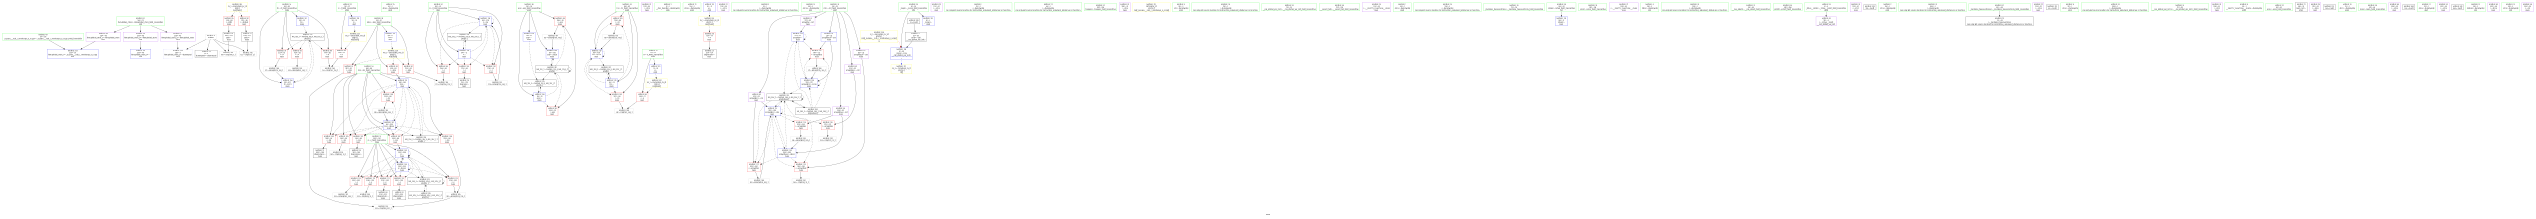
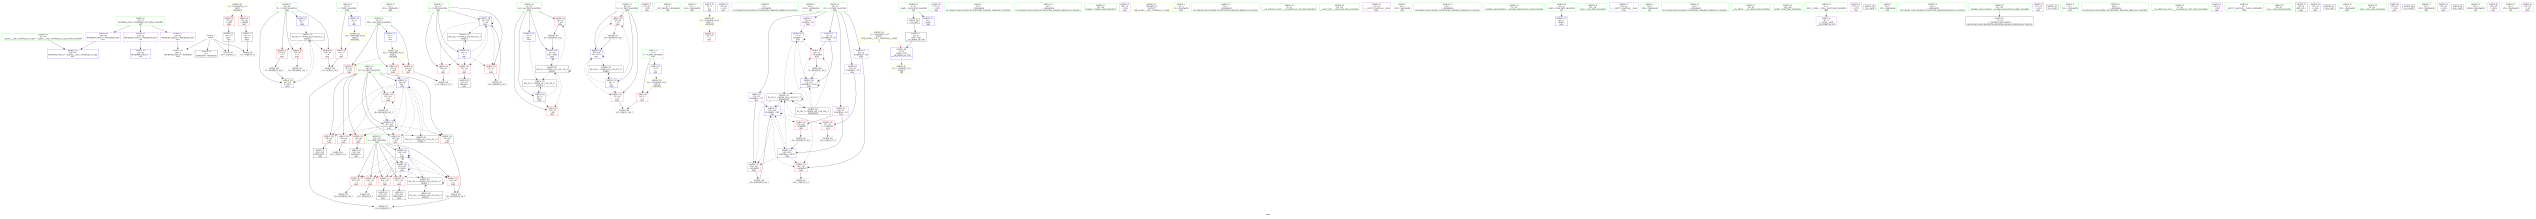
  digraph {
    fontname="Fira Sans"
    label=SVFG
    node [color=green fontname="Fira Sans" shape=record]
    edge [fontname="Fira Sans" style=solid]
    n1 [color=grey label="{NodeID: 0\nNullPtr}"]
    n2 [color=black label="{NodeID: 50\n2\<--3\ndummyVal\<--dummyVal\n}"]
    n3 [color=blue label="{NodeID: 128\n278\<--3\nllvm.global_ctors_2\<--dummyVal\nGlob }" style=dotted]
    n4 [color=grey label="{NodeID: 195\n125 = cmp(124, 3, )\n}"]
    n5 [color=grey label="{NodeID: 202\n109 = cmp(106, 3, )\n}"]
    n6 [color=red label="{NodeID: 97\n242\<--92\n\<--it\nmain\n}"]
    n7 [color=grey label="{NodeID: 192\n243 = Binary(242, 160, )\n}"]
    n8 [label="{NodeID: 14\n42\<--1\n.str.8\<--dummyObj\nGlob }"]
    n9 [color=grey label="{NodeID: 194\n222 = cmp(220, 221, )\n}"]
    n10 [color=red label="{NodeID: 111\n212\<--100\n\<--j\nmain\n}"]
    n11 [color=black label="{NodeID: 60\n213\<--212\nidxprom35\<--\nmain\n}"]
    n12 [label="{NodeID: 28\n18\<--19\nans\<--ans_field_insensitive\nGlob }"]
    n13 [color=red label="{NodeID: 89\n196\<--18\n\<--ans\nmain\n}"]
    n14 [color=red label="{NodeID: 90\n244\<--18\n\<--ans\nmain\n}"]
    n15 [color=blue label="{NodeID: 124\n18\<--12\nans\<--\nGlob }"]
    n16 [color=blue label="{NodeID: 138\n18\<--12\nans\<--\nmain\n}"]
    n17 [color=blue label="{NodeID: 140\n18\<--197\nans\<--inc29\nmain\n}"]
    n18 [color=grey label="{NodeID: 191\n197 = Binary(166, 160, )\n}"]
    n19 [color=black label="{NodeID: 214\nMR_12V_2 = PHI(MR_12V_4, MR_12V_1, )\npts\{19 \}\n}"]
    n20 [color=black label="{NodeID: 221\nMR_12V_5 = PHI(MR_12V_6, MR_12V_4, )\npts\{19 \}\n}"]
    n21 [color=blue label="{NodeID: 125\n20\<--12\nsize\<--\nGlob }"]
    n22 [color=yellow label="{NodeID: 229\n14V_1 = ENCHI(MR_14V_0)\npts\{21 \}\nFun[main]}" style=double]
    n23 [color=red label="{NodeID: 91\n150\<--20\n\<--size\nmain\n}"]
    n24 [color=red label="{NodeID: 92\n183\<--20\n\<--size\nmain\n}"]
    n25 [color=red label="{NodeID: 93\n221\<--20\n\<--size\nmain\n}"]
    n26 [color=grey label="{NodeID: 198\n151 = cmp(149, 150, )\n}"]
    n27 [color=blue label="{NodeID: 139\n98\<--183\ni22\<--\nmain\n}"]
    n28 [label="{NodeID: 42\n96\<--97\ni11\<--i11_field_insensitive\nmain\n}"]
    n29 [color=red label="{NodeID: 102\n165\<--96\n\<--i11\nmain\n}"]
    n30 [color=red label="{NodeID: 103\n178\<--96\n\<--i11\nmain\n}"]
    n31 [color=blue label="{NodeID: 135\n96\<--12\ni11\<--\nmain\n}"]
    n32 [color=blue label="{NodeID: 137\n96\<--179\ni11\<--inc20\nmain\n}"]
    n33 [color=grey label="{NodeID: 199\n167 = cmp(165, 166, )\n}"]
    n34 [color=grey label="{NodeID: 187\n179 = Binary(178, 160, )\n}"]
    n35 [color=black label="{NodeID: 217\nMR_22V_2 = PHI(MR_22V_4, MR_22V_1, )\npts\{97 \}\n}"]
    n36 [color=red label="{NodeID: 104\n186\<--98\n\<--i22\nmain\n}"]
    n37 [color=red label="{NodeID: 105\n190\<--98\n\<--i22\nmain\n}"]
    n38 [color=red label="{NodeID: 106\n199\<--98\n\<--i22\nmain\n}"]
    n39 [color=red label="{NodeID: 107\n206\<--98\n\<--i22\nmain\n}"]
    n40 [color=red label="{NodeID: 108\n218\<--98\n\<--i22\nmain\n}"]
    n41 [color=red label="{NodeID: 109\n238\<--98\n\<--i22\nmain\n}"]
    n42 [color=blue label="{NodeID: 145\n98\<--239\ni22\<--dec46\nmain\n}"]
    n43 [color=black label="{NodeID: 218\nMR_24V_2 = PHI(MR_24V_4, MR_24V_1, )\npts\{99 \}\n}"]
    n44 [color=grey label="{NodeID: 203\n187 = cmp(186, 12, )\n}"]
    n45 [color=black label="{NodeID: 58\n191\<--190\nidxprom26\<--\nmain\n}"]
    n46 [color=black label="{NodeID: 59\n200\<--199\nidxprom30\<--\nmain\n}"]
    n47 [color=blue label="{NodeID: 142\n100\<--206\nj\<--\nmain\n}"]
    n48 [color=grey label="{NodeID: 184\n220 = Binary(218, 219, )\n}"]
    n49 [color=grey label="{NodeID: 193\n239 = Binary(238, 204, )\n}"]
    n50 [color=red label="{NodeID: 112\n219\<--100\n\<--j\nmain\n}"]
    n51 [color=red label="{NodeID: 113\n224\<--100\n\<--j\nmain\n}"]
    n52 [color=red label="{NodeID: 110\n209\<--100\n\<--j\nmain\n}"]
    n53 [color=red label="{NodeID: 114\n232\<--100\n\<--j\nmain\n}"]
    n54 [color=blue label="{NodeID: 144\n100\<--233\nj\<--dec43\nmain\n}"]
    n55 [color=black label="{NodeID: 212\nMR_26V_3 = PHI(MR_26V_4, MR_26V_2, )\npts\{101 \}\n}"]
    n56 [color=black label="{NodeID: 56\n154\<--153\nidxprom\<--\nmain\n}"]
    n57 [color=purple label="{NodeID: 70\n105\<--26\n\<--.str.2\nmain\n}"]
    n58 [color=purple label="{NodeID: 84\n277\<--48\nllvm.global_ctors_1\<--llvm.global_ctors\nGlob }"]
    n59 [color=blue label="{NodeID: 127\n277\<--50\nllvm.global_ctors_1\<--_GLOBAL__sub_I_meshanya_0_0.cpp\nGlob }"]
    n60 [label="{NodeID: 1\n7\<--1\n__dso_handle\<--dummyObj\nGlob }"]
    n61 [color=red label="{NodeID: 98\n250\<--92\n\<--it\nmain\n}"]
    n62 [color=grey label="{NodeID: 188\n251 = Binary(250, 160, )\n}"]
    n63 [color=blue label="{NodeID: 146\n92\<--251\nit\<--inc51\nmain\n}"]
    n64 [color=black label="{NodeID: 215\nMR_18V_3 = PHI(MR_18V_4, MR_18V_2, )\npts\{93 \}\n}"]
    n65 [label="{NodeID: 15\n44\<--1\n.str.9\<--dummyObj\nGlob }"]
    n66 [label="{NodeID: 29\n20\<--21\nsize\<--size_field_insensitive\nGlob }"]
    n67 [color=blue label="{NodeID: 126\n276\<--49\nllvm.global_ctors_0\<--\nGlob }"]
    n68 [label="{NodeID: 43\n98\<--99\ni22\<--i22_field_insensitive\nmain\n}"]
-   n69 [color=black label="{NodeID: 57\n172\<--171\nidxprom16\<--\nmain\n}"]
    n70 [color=purple label="{NodeID: 71\n112\<--29\n\<--.str.3\nmain\n}"]
    n71 [color=purple label="{NodeID: 85\n278\<--48\nllvm.global_ctors_2\<--llvm.global_ctors\nGlob }"]
    n72 [label="{NodeID: 2\n9\<--1\n\<--dummyObj\nCan only get source location for instruction, argument, global var or function.}"]
    n73 [color=red label="{NodeID: 99\n149\<--94\n\<--i\nmain\n}"]
    n74 [label="{NodeID: 16\n46\<--1\n.str.10\<--dummyObj\nGlob }"]
    n75 [color=grey label="{NodeID: 196\n143 = cmp(141, 142, )\n}"]
    n76 [color=black label="{NodeID: 61\n225\<--224\nidxprom39\<--\nmain\n}"]
    n77 [label="{NodeID: 30\n22\<--23\ncnt\<--cnt_field_insensitive\nGlob }"]
    n78 [color=purple label="{NodeID: 63\n155\<--22\narrayidx\<--cnt\nmain\n}"]
    n79 [color=blue label="{NodeID: 64\n173\<--22\narrayidx17\<--cnt\nmain\n}"]
    n80 [color=purple label="{NodeID: 65\n192\<--22\narrayidx27\<--cnt\nmain\n}"]
    n81 [color=purple label="{NodeID: 66\n201\<--22\narrayidx31\<--cnt\nmain\n}"]
    n82 [color=purple label="{NodeID: 67\n214\<--22\narrayidx36\<--cnt\nmain\n}"]
    n83 [color=purple label="{NodeID: 68\n226\<--22\narrayidx40\<--cnt\nmain\n}"]
    n84 [color=blue label="{NodeID: 133\n155\<--12\narrayidx\<--\nmain\n}"]
    n85 [color=red label="{NodeID: 115\n174\<--173\n\<--arrayidx17\nmain\n}"]
    n86 [color=blue label="{NodeID: 136\n173\<--175\narrayidx17\<--inc18\nmain\n}"]
    n87 [color=red label="{NodeID: 116\n193\<--192\n\<--arrayidx27\nmain\n}"]
    n88 [color=blue label="{NodeID: 141\n201\<--203\narrayidx31\<--dec\nmain\n}"]
    n89 [color=red label="{NodeID: 117\n202\<--201\n\<--arrayidx31\nmain\n}"]
    n90 [color=red label="{NodeID: 118\n215\<--214\n\<--arrayidx36\nmain\n}"]
    n91 [color=red label="{NodeID: 119\n227\<--226\n\<--arrayidx40\nmain\n}"]
    n92 [color=blue label="{NodeID: 143\n226\<--228\narrayidx40\<--dec41\nmain\n}"]
    n93 [color=black label="{NodeID: 213\nMR_28V_7 = PHI(MR_28V_8, MR_28V_5, )\npts\{230000 \}\n}"]
    n94 [color=grey label="{NodeID: 186\n175 = Binary(174, 160, )\n}"]
    n95 [color=grey label="{NodeID: 201\n194 = cmp(193, 12, )\n}"]
    n96 [color=grey label="{NodeID: 189\n203 = Binary(202, 204, )\n}"]
    n97 [color=grey label="{NodeID: 197\n216 = cmp(215, 12, )\n}"]
    n98 [color=grey label="{NodeID: 183\n228 = Binary(227, 204, )\n}"]
    n99 [label="{NodeID: 44\n100\<--101\nj\<--j_field_insensitive\nmain\n}"]
    n100 [color=grey label="{NodeID: 200\n210 = cmp(209, 12, )\n}"]
    n101 [color=grey label="{NodeID: 185\n233 = Binary(232, 204, )\n}"]
    n102 [color=black label="{NodeID: 219\nMR_26V_2 = PHI(MR_26V_3, MR_26V_1, )\npts\{101 \}\n}"]
    n103 [color=yellow label="{NodeID: 224\n4V_1 = ENCHI(MR_4V_0)\npts\{1 \}\nFun[main]}" style=double]
    n104 [color=red label="{NodeID: 94\n103\<--28\n\<--stdin\nmain\n}"]
    n105 [color=red label="{NodeID: 95\n121\<--39\n\<--stdout\nmain\n}"]
    n106 [color=black label="{NodeID: 54\n106\<--103\ncall\<--\nmain\n}"]
    n107 [color=black label="{NodeID: 55\n124\<--121\ncall1\<--\nmain\n}"]
    n108 [color=black label="{NodeID: 220\nMR_28V_2 = PHI(MR_28V_7, MR_28V_1, )\npts\{230000 \}\n}"]
    n109 [color=yellow label="{NodeID: 238\n2V_1 = ENCHI(MR_2V_0)\npts\{10 \}\nFun[_GLOBAL__sub_I_meshanya_0_0.cpp]|{<s0>13}}" style=double]
    n110 [color=blue label="{NodeID: 129\n8\<--82\n_ZL2pi\<--conv\n__cxx_global_var_init.1\n|{<s0>13}}"]
    n111 [color=yellow label="{NodeID: 255\n2V_2 = CSCHI(MR_2V_1)\npts\{10 \}\nCS[]}" style=double]
    n112 [color=purple label="{NodeID: 72\n113\<--31\n\<--.str.4\nmain\n}"]
    n113 [color=red label="{NodeID: 86\n166\<--11\n\<--n\nmain\n}"]
    n114 [label="{NodeID: 3\n12\<--1\n\<--dummyObj\nCan only get source location for instruction, argument, global var or function.}"]
    n115 [color=red label="{NodeID: 100\n153\<--94\n\<--i\nmain\n}"]
    n116 [label="{NodeID: 17\n49\<--1\n\<--dummyObj\nCan only get source location for instruction, argument, global var or function.}"]
    n117 [label="{NodeID: 31\n48\<--52\nllvm.global_ctors\<--llvm.global_ctors_field_insensitive\nGlob }"]
    n118 [color=purple label="{NodeID: 83\n276\<--48\nllvm.global_ctors_0\<--llvm.global_ctors\nGlob }"]
    n119 [label="{NodeID: 45\n107\<--108\nfreopen\<--freopen_field_insensitive\n}"]
    n120 [color=yellow label="{NodeID: 225\n6V_1 = ENCHI(MR_6V_0)\npts\{13 \}\nFun[main]}" style=double]
    n121 [color=purple label="{NodeID: 73\n129\<--31\n\<--.str.4\nmain\n}"]
    n122 [color=yellow label="{NodeID: 253\nRETMU(2V_2)\npts\{10 \}\nFun[_GLOBAL__sub_I_meshanya_0_0.cpp]}" style=double]
    n123 [color=red label="{NodeID: 87\n171\<--14\n\<--x\nmain\n}"]
    n124 [label="{NodeID: 4\n24\<--1\n.str\<--dummyObj\nGlob }"]
    n125 [color=red label="{NodeID: 101\n158\<--94\n\<--i\nmain\n}"]
    n126 [color=grey label="{NodeID: 190\n159 = Binary(158, 160, )\n}"]
    n127 [color=blue label="{NodeID: 134\n94\<--159\ni\<--inc\nmain\n}"]
    n128 [color=black label="{NodeID: 216\nMR_20V_2 = PHI(MR_20V_4, MR_20V_1, )\npts\{95 \}\n}"]
    n129 [label="{NodeID: 18\n79\<--1\n\<--dummyObj\nCan only get source location for instruction, argument, global var or function.}"]
    n130 [label="{NodeID: 32\n53\<--54\n__cxx_global_var_init\<--__cxx_global_var_init_field_insensitive\n}"]
    n131 [label="{NodeID: 46\n117\<--118\n__assert_fail\<--__assert_fail_field_insensitive\n}"]
    n132 [color=yellow label="{NodeID: 226\n8V_1 = ENCHI(MR_8V_0)\npts\{15 \}\nFun[main]}" style=double]
    n133 [color=purple label="{NodeID: 74\n114\<--33\n\<--__PRETTY_FUNCTION__.main\nmain\n}"]
    n134 [color=red label="{NodeID: 88\n142\<--16\n\<--t\nmain\n}"]
    n135 [label="{NodeID: 5\n26\<--1\n.str.2\<--dummyObj\nGlob }"]
    n136 [label="{NodeID: 19\n116\<--1\n\<--dummyObj\nCan only get source location for instruction, argument, global var or function.}"]
    n137 [label="{NodeID: 33\n57\<--58\n_ZNSt8ios_base4InitC1Ev\<--_ZNSt8ios_base4InitC1Ev_field_insensitive\n}"]
    n138 [color=blue label="{NodeID: 130\n90\<--12\nretval\<--\nmain\n}"]
    n139 [label="{NodeID: 47\n137\<--138\nscanf\<--scanf_field_insensitive\n}"]
    n140 [color=yellow label="{NodeID: 227\n10V_1 = ENCHI(MR_10V_0)\npts\{17 \}\nFun[main]}" style=double]
    n141 [color=purple label="{NodeID: 75\n130\<--33\n\<--__PRETTY_FUNCTION__.main\nmain\n}"]
    n142 [label="{NodeID: 6\n28\<--1\nstdin\<--dummyObj\nGlob }"]
    n143 [label="{NodeID: 20\n132\<--1\n\<--dummyObj\nCan only get source location for instruction, argument, global var or function.}"]
    n144 [label="{NodeID: 34\n63\<--64\n__cxa_atexit\<--__cxa_atexit_field_insensitive\n}"]
    n145 [color=blue label="{NodeID: 131\n92\<--12\nit\<--\nmain\n}"]
    n146 [color=red label="{NodeID: 96\n141\<--92\n\<--it\nmain\n}"]
    n147 [label="{NodeID: 48\n247\<--248\nprintf\<--printf_field_insensitive\n}"]
    n148 [color=purple label="{NodeID: 62\n59\<--4\n\<--_ZStL8__ioinit\n__cxx_global_var_init\n}"]
    n149 [color=purple label="{NodeID: 76\n122\<--35\n\<--.str.5\nmain\n}"]
    n150 [color=black label="{NodeID: 256\n170 = PHI()\n}"]
    n151 [label="{NodeID: 7\n29\<--1\n.str.3\<--dummyObj\nGlob }"]
    n152 [label="{NodeID: 21\n160\<--1\n\<--dummyObj\nCan only get source location for instruction, argument, global var or function.}"]
    n153 [label="{NodeID: 35\n62\<--68\n_ZNSt8ios_base4InitD1Ev\<--_ZNSt8ios_base4InitD1Ev_field_insensitive\n}"]
    n154 [color=black label="{NodeID: 52\n61\<--62\n\<--_ZNSt8ios_base4InitD1Ev\nCan only get source location for instruction, argument, global var or function.}"]
    n155 [color=blue label="{NodeID: 132\n94\<--12\ni\<--\nmain\n}"]
    n156 [label="{NodeID: 49\n50\<--271\n_GLOBAL__sub_I_meshanya_0_0.cpp\<--_GLOBAL__sub_I_meshanya_0_0.cpp_field_insensitive\n}"]
    n157 [color=purple label="{NodeID: 77\n123\<--37\n\<--.str.6\nmain\n}"]
    n158 [color=black label="{NodeID: 257\n60 = PHI()\n}"]
    n159 [label="{NodeID: 8\n31\<--1\n.str.4\<--dummyObj\nGlob }"]
    n160 [label="{NodeID: 22\n204\<--1\n\<--dummyObj\nCan only get source location for instruction, argument, global var or function.}"]
    n161 [label="{NodeID: 36\n75\<--76\n__cxx_global_var_init.1\<--__cxx_global_var_init.1_field_insensitive\n}"]
    n162 [color=purple label="{NodeID: 78\n128\<--40\n\<--.str.7\nmain\n}"]
    n163 [color=black label="{NodeID: 258\n78 = PHI()\n}"]
    n164 [color=black label="{NodeID: 53\n82\<--78\nconv\<--call\n__cxx_global_var_init.1\n}"]
    n165 [label="{NodeID: 9\n33\<--1\n__PRETTY_FUNCTION__.main\<--dummyObj\nGlob }"]
    n166 [label="{NodeID: 23\n4\<--6\n_ZStL8__ioinit\<--_ZStL8__ioinit_field_insensitive\nGlob }"]
    n167 [color=blue label="{NodeID: 120\n8\<--9\n_ZL2pi\<--\nGlob }"]
    n168 [label="{NodeID: 37\n80\<--81\nacos\<--acos_field_insensitive\n}"]
    n169 [color=black label="{NodeID: 51\n89\<--12\nmain_ret\<--\nmain\n}"]
    n170 [color=purple label="{NodeID: 79\n135\<--42\n\<--.str.8\nmain\n}"]
    n171 [color=black label="{NodeID: 259\n136 = PHI()\n}"]
    n172 [label="{NodeID: 10\n35\<--1\n.str.5\<--dummyObj\nGlob }"]
    n173 [label="{NodeID: 24\n8\<--10\n_ZL2pi\<--_ZL2pi_field_insensitive\nGlob }"]
    n174 [color=blue label="{NodeID: 121\n11\<--12\nn\<--\nGlob }"]
    n175 [label="{NodeID: 38\n87\<--88\nmain\<--main_field_insensitive\n}"]
    n176 [color=purple label="{NodeID: 80\n169\<--42\n\<--.str.8\nmain\n}"]
    n177 [color=black label="{NodeID: 260\n146 = PHI()\n}"]
    n178 [label="{NodeID: 11\n37\<--1\n.str.6\<--dummyObj\nGlob }"]
    n179 [label="{NodeID: 25\n11\<--13\nn\<--n_field_insensitive\nGlob }"]
    n180 [color=blue label="{NodeID: 122\n14\<--12\nx\<--\nGlob }"]
    n181 [label="{NodeID: 39\n90\<--91\nretval\<--retval_field_insensitive\ncnt\n}"]
    n182 [color=purple label="{NodeID: 81\n145\<--44\n\<--.str.9\nmain\n}"]
    n183 [color=black label="{NodeID: 261\n246 = PHI()\n}"]
    n184 [label="{NodeID: 12\n39\<--1\nstdout\<--dummyObj\nGlob }"]
    n185 [color=blue label="{NodeID: 123\n16\<--12\nt\<--\nGlob }"]
    n186 [label="{NodeID: 40\n92\<--93\nit\<--it_field_insensitive\nmain\n}"]
    n187 [color=purple label="{NodeID: 82\n245\<--46\n\<--.str.10\nmain\n}"]
    n188 [label="{NodeID: 13\n40\<--1\n.str.7\<--dummyObj\nGlob }"]
    n189 [label="{NodeID: 27\n16\<--17\nt\<--t_field_insensitive\nGlob }"]
    n190 [label="{NodeID: 41\n94\<--95\ni\<--i_field_insensitive\nmain\n}"]
    n191 [color=purple label="{NodeID: 69\n104\<--24\n\<--.str\nmain\n}"]
    n1 -> n2
    n1 -> n3
    n1 -> n4
    n1 -> n5
    n6 -> n7
    n10 -> n11
    n12 -> n13
-   n13 -> n14
+   n12 -> n14
    n12 -> n15
    n12 -> n16
    n12 -> n17
    n13 -> n18
    n15 -> n19 [style=dashed]
    n16 -> n14 [style=dashed]
    n16 -> n19 [style=dashed]
    n16 -> n20 [style=dashed]
    n17 -> n20 [style=dashed]
    n18 -> n17
    n19 -> n16 [style=dashed]
    n20 -> n13 [style=dashed]
    n20 -> n14 [style=dashed]
    n20 -> n17 [style=dashed]
    n20 -> n19 [style=dashed]
    n20 -> n20 [style=dashed]
    n21 -> n22 [style=dashed]
    n22 -> n23 [style=dashed]
    n22 -> n24 [style=dashed]
    n22 -> n25 [style=dashed]
    n23 -> n26
    n24 -> n27
    n25 -> n9
    n27 -> n36 [style=dashed]
    n27 -> n37 [style=dashed]
    n27 -> n38 [style=dashed]
    n27 -> n39 [style=dashed]
    n27 -> n40 [style=dashed]
    n27 -> n41 [style=dashed]
    n27 -> n42 [style=dashed]
    n27 -> n43 [style=dashed]
    n28 -> n29
    n28 -> n30
    n28 -> n31
    n28 -> n32
    n29 -> n33
    n30 -> n34
    n31 -> n29 [style=dashed]
    n31 -> n30 [style=dashed]
    n31 -> n32 [style=dashed]
    n31 -> n35
    n32 -> n29 [style=dashed]
    n32 -> n30 [style=dashed]
    n32 -> n32 [style=dashed]
    n32 -> n35 [style=dashed]
    n34 -> n32
    n35 -> n31 [style=dashed]
    n36 -> n44
    n37 -> n45
    n38 -> n46
    n39 -> n47
    n40 -> n48
    n41 -> n49
    n42 -> n36 [style=dashed]
    n42 -> n37 [style=dashed]
    n42 -> n38 [style=dashed]
    n42 -> n39 [style=dashed]
    n42 -> n40 [style=dashed]
    n42 -> n41 [style=dashed]
    n42 -> n42 [style=dashed]
    n42 -> n43 [style=dashed]
    n43 -> n27 [style=dashed]
    n47 -> n10 [style=dashed]
    n47 -> n47 [style=dashed]
    n47 -> n50 [style=dashed]
    n47 -> n51 [style=dashed]
    n47 -> n52 [style=dashed]
    n47 -> n53 [style=dashed]
    n47 -> n54 [style=dashed]
    n47 -> n55 [style=dashed]
    n48 -> n9
    n49 -> n42
    n50 -> n48
    n51 -> n76
    n52 -> n100
    n53 -> n101
    n54 -> n10
    n54 -> n47 [style=dashed]
    n54 -> n50 [style=dashed]
    n54 -> n51 [style=dashed]
    n54 -> n52 [style=dashed]
    n54 -> n53 [style=dashed]
    n54 -> n54 [style=dashed]
    n54 -> n55 [style=dashed]
    n55 -> n47 [style=dashed]
    n55 -> n55 [style=dashed]
    n55 -> n102 [style=dashed]
    n58 -> n59
    n61 -> n62
    n62 -> n63
    n63 -> n64 [style=dashed]
    n64 -> n6 [style=dashed]
    n64 -> n61 [style=dashed]
    n64 -> n63 [style=dashed]
    n64 -> n146 [style=dashed]
    n66 -> n21
    n66 -> n23
    n66 -> n24
    n66 -> n25
    n68 -> n27
    n68 -> n36
    n68 -> n37
    n68 -> n38
    n68 -> n39
    n68 -> n40
    n68 -> n41
    n68 -> n42
    n71 -> n3
    n73 -> n26
    n77 -> n78
    n77 -> n79
    n77 -> n80
    n77 -> n81
    n77 -> n82
    n77 -> n83
    n78 -> n84
    n79 -> n85
    n79 -> n86
    n80 -> n87
    n81 -> n88
    n81 -> n89
    n82 -> n90
    n83 -> n91
    n83 -> n92
    n84 -> n84 [style=dashed]
    n84 -> n85 [style=dashed]
    n84 -> n86 [style=dashed]
    n84 -> n93 [style=dashed]
    n85 -> n94
    n86 -> n85 [style=dashed]
    n86 -> n86 [style=dashed]
    n86 -> n93 [style=dashed]
    n87 -> n95
    n88 -> n87 [style=dashed]
    n88 -> n88 [style=dashed]
    n88 -> n89 [style=dashed]
    n88 -> n90 [style=dashed]
    n88 -> n91 [style=dashed]
    n88 -> n92 [style=dashed]
    n88 -> n93 [style=dashed]
    n89 -> n96
    n90 -> n97
    n91 -> n98
    n92 -> n87 [style=dashed]
    n92 -> n88 [style=dashed]
    n92 -> n89 [style=dashed]
    n92 -> n93 [style=dashed]
    n93 -> n87 [style=dashed]
    n93 -> n88 [style=dashed]
    n93 -> n89 [style=dashed]
    n93 -> n93 [style=dashed]
    n93 -> n108 [style=dashed]
    n94 -> n86
    n96 -> n88
    n98 -> n92
    n99 -> n10
    n99 -> n47
    n99 -> n50
    n99 -> n51
    n99 -> n52
    n99 -> n53
    n99 -> n54
    n102 -> n55 [style=dashed]
    n103 -> n104 [style=dashed]
    n103 -> n105 [style=dashed]
    n104 -> n106
    n105 -> n107
    n106 -> n5
    n107 -> n4
    n108 -> n84 [style=dashed]
    n108 -> n85 [style=dashed]
    n108 -> n86 [style=dashed]
    n108 -> n93 [style=dashed]
    n109 -> n110 [color=red style=dashed tailport=s0]
    n110 -> n111 [color=blue style=dashed tailport=s0]
    n113 -> n33
    n115 -> n56
    n117 -> n58
    n117 -> n71
    n117 -> n118
    n118 -> n67
    n120 -> n113 [style=dashed]
-   n123 -> n69
    n125 -> n126
    n126 -> n127
    n127 -> n73 [style=dashed]
    n127 -> n115 [style=dashed]
    n127 -> n125 [style=dashed]
    n127 -> n127 [style=dashed]
    n127 -> n128 [style=dashed]
    n128 -> n155 [style=dashed]
    n132 -> n123 [style=dashed]
    n134 -> n75
    n140 -> n134 [style=dashed]
    n145 -> n64 [style=dashed]
    n146 -> n75
    n153 -> n154
    n155 -> n73 [style=dashed]
    n155 -> n115 [style=dashed]
    n155 -> n125 [style=dashed]
    n155 -> n127 [style=dashed]
    n155 -> n128 [style=dashed]
    n156 -> n59
    n163 -> n164
    n164 -> n110
    n166 -> n148
-   n173 -> n110
+   n173 -> n163
    n173 -> n167
    n174 -> n120 [style=dashed]
    n179 -> n113
    n179 -> n174
    n180 -> n132 [style=dashed]
    n181 -> n138
    n185 -> n140 [style=dashed]
    n186 -> n6
    n186 -> n61
    n186 -> n63
    n186 -> n145
    n186 -> n146
    n189 -> n134
    n189 -> n185
    n190 -> n73
    n190 -> n115
    n190 -> n125
    n190 -> n127
    n190 -> n155
  }
